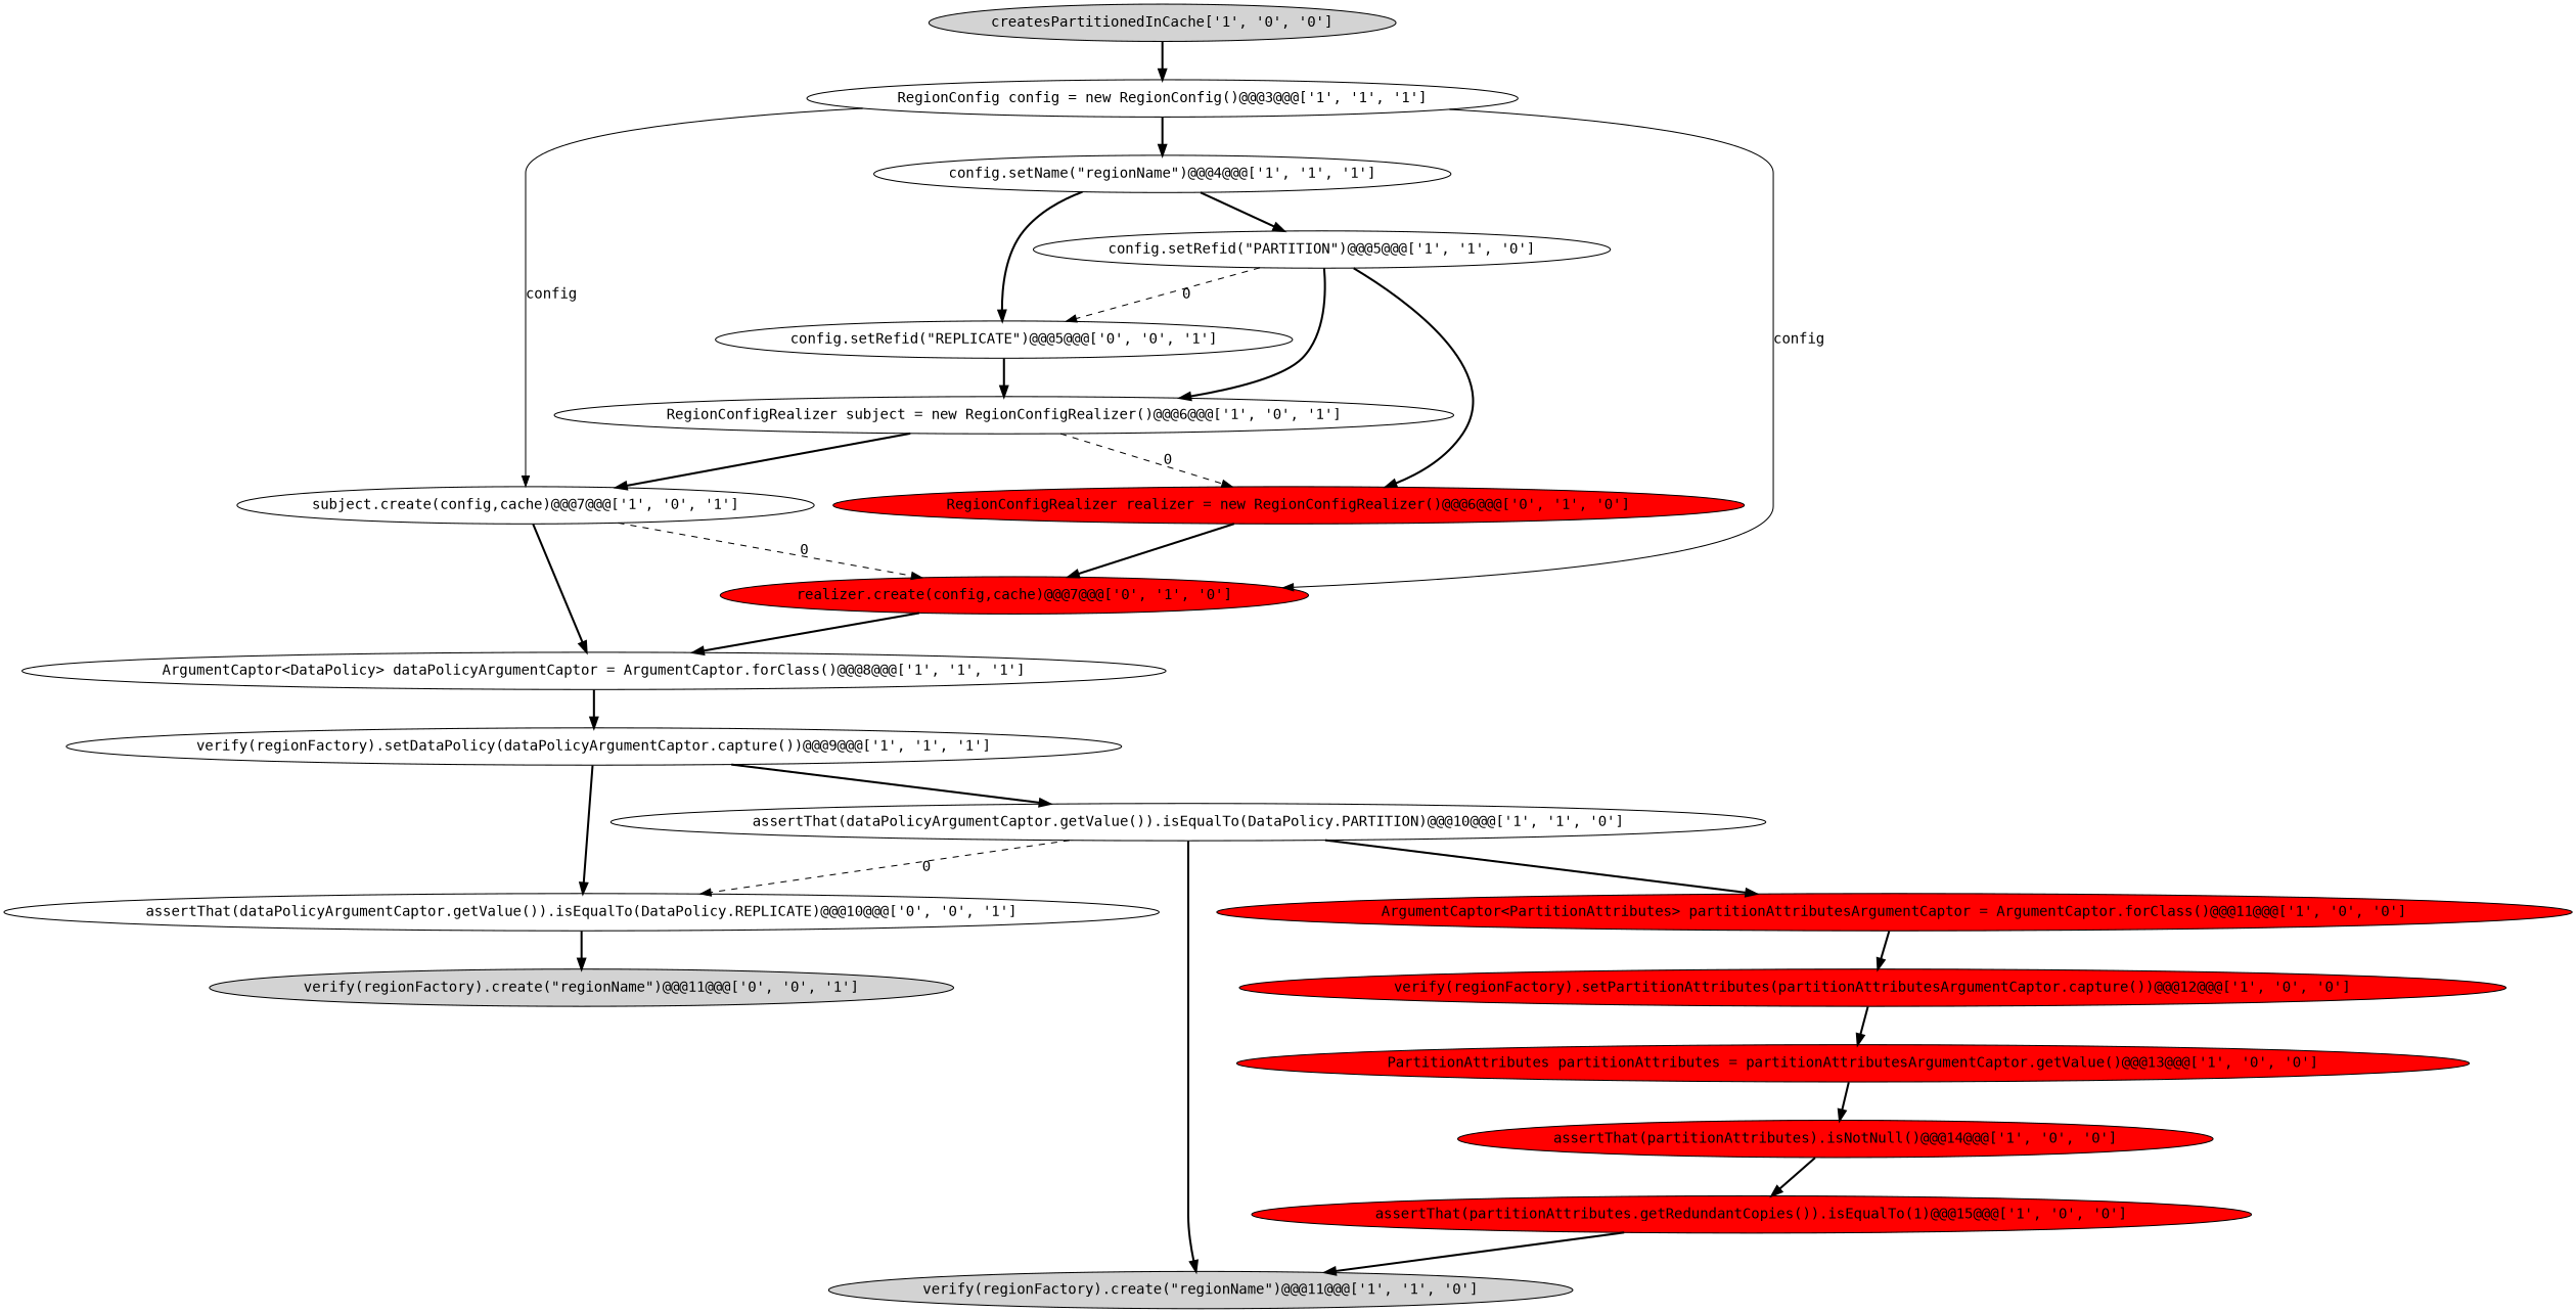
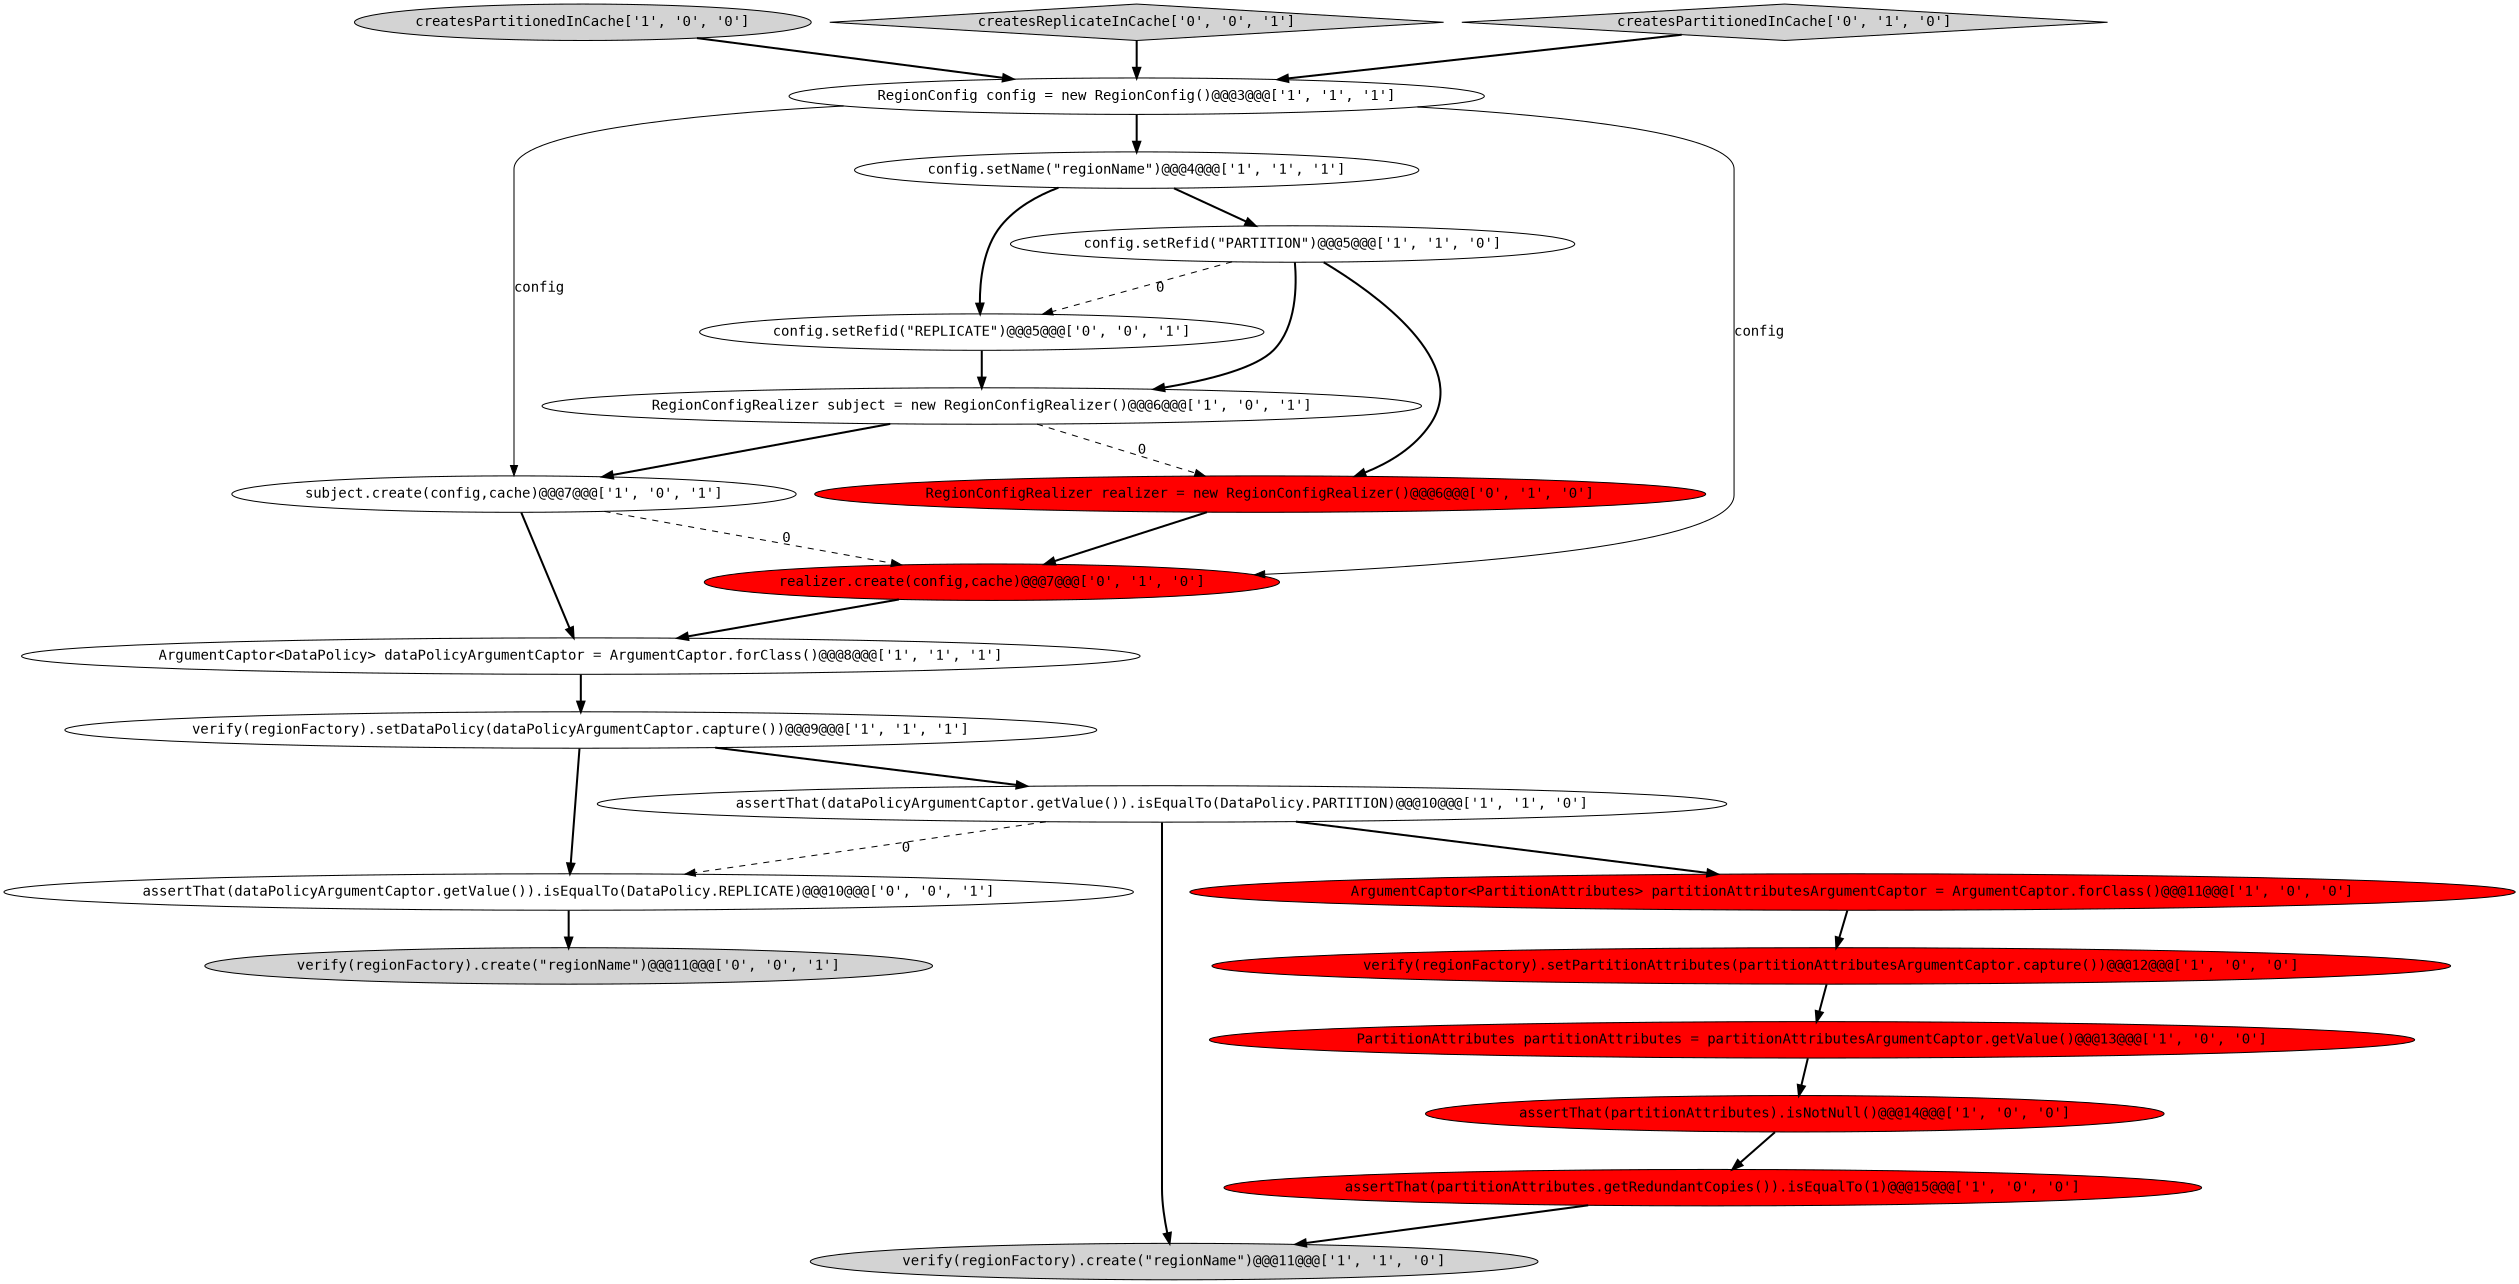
  digraph {
    fontname="DejaVu Sans Mono"
    node [fillcolor=white fontname="DejaVu Sans Mono" shape=ellipse style=filled]
    edge [fontname="DejaVu Sans Mono" style=bold]
    n1 [fillcolor=red label="RegionConfigRealizer realizer = new RegionConfigRealizer()@@@6@@@['0', '1', '0']"]
    n2 [fillcolor=red label="realizer.create(config,cache)@@@7@@@['0', '1', '0']"]
    n3 [label="ArgumentCaptor<DataPolicy> dataPolicyArgumentCaptor = ArgumentCaptor.forClass()@@@8@@@['1', '1', '1']"]
    n4 [label="RegionConfig config = new RegionConfig()@@@3@@@['1', '1', '1']"]
    n5 [label="config.setName(\"regionName\")@@@4@@@['1', '1', '1']"]
    n6 [label="subject.create(config,cache)@@@7@@@['1', '0', '1']"]
    n7 [label="config.setRefid(\"PARTITION\")@@@5@@@['1', '1', '0']"]
    n8 [label="config.setRefid(\"REPLICATE\")@@@5@@@['0', '0', '1']"]
    n9 [label="RegionConfigRealizer subject = new RegionConfigRealizer()@@@6@@@['1', '0', '1']"]
    n10 [label="verify(regionFactory).setDataPolicy(dataPolicyArgumentCaptor.capture())@@@9@@@['1', '1', '1']"]
    n11 [fillcolor=red label="PartitionAttributes partitionAttributes = partitionAttributesArgumentCaptor.getValue()@@@13@@@['1', '0', '0']"]
    n12 [fillcolor=red label="assertThat(partitionAttributes).isNotNull()@@@14@@@['1', '0', '0']"]
    n13 [fillcolor=red label="assertThat(partitionAttributes.getRedundantCopies()).isEqualTo(1)@@@15@@@['1', '0', '0']"]
    n14 [label="assertThat(dataPolicyArgumentCaptor.getValue()).isEqualTo(DataPolicy.REPLICATE)@@@10@@@['0', '0', '1']"]
    n15 [fillcolor=lightgray label="verify(regionFactory).create(\"regionName\")@@@11@@@['0', '0', '1']"]
    n16 [fillcolor=lightgray label="createsPartitionedInCache['1', '0', '0']"]
    n17 [label="assertThat(dataPolicyArgumentCaptor.getValue()).isEqualTo(DataPolicy.PARTITION)@@@10@@@['1', '1', '0']"]
    n18 [fillcolor=lightgray label="verify(regionFactory).create(\"regionName\")@@@11@@@['1', '1', '0']"]
    n19 [fillcolor=red label="ArgumentCaptor<PartitionAttributes> partitionAttributesArgumentCaptor = ArgumentCaptor.forClass()@@@11@@@['1', '0', '0']"]
    n20 [fillcolor=red label="verify(regionFactory).setPartitionAttributes(partitionAttributesArgumentCaptor.capture())@@@12@@@['1', '0', '0']"]
+   n21 [fillcolor=lightgray label="createsReplicateInCache['0', '0', '1']" shape=diamond]
+   n22 [fillcolor=lightgray label="createsPartitionedInCache['0', '1', '0']" shape=diamond]
    n1 -> n2
    n2 -> n3
    n3 -> n10
    n4 -> n2 [label=config style=solid]
    n4 -> n5
    n4 -> n6 [label=config style=solid]
    n5 -> n7
    n5 -> n8
    n6 -> n2 [label=0 style=dashed]
    n6 -> n3
    n7 -> n1
    n7 -> n8 [label=0 style=dashed]
    n7 -> n9
    n8 -> n9
    n9 -> n1 [label=0 style=dashed]
    n9 -> n6
    n10 -> n14
    n10 -> n17
    n11 -> n12
    n12 -> n13
    n13 -> n18
    n14 -> n15
    n16 -> n4
    n17 -> n14 [label=0 style=dashed]
    n17 -> n18
    n17 -> n19
    n19 -> n20
    n20 -> n11
+   n21 -> n4
+   n22 -> n4
  }
